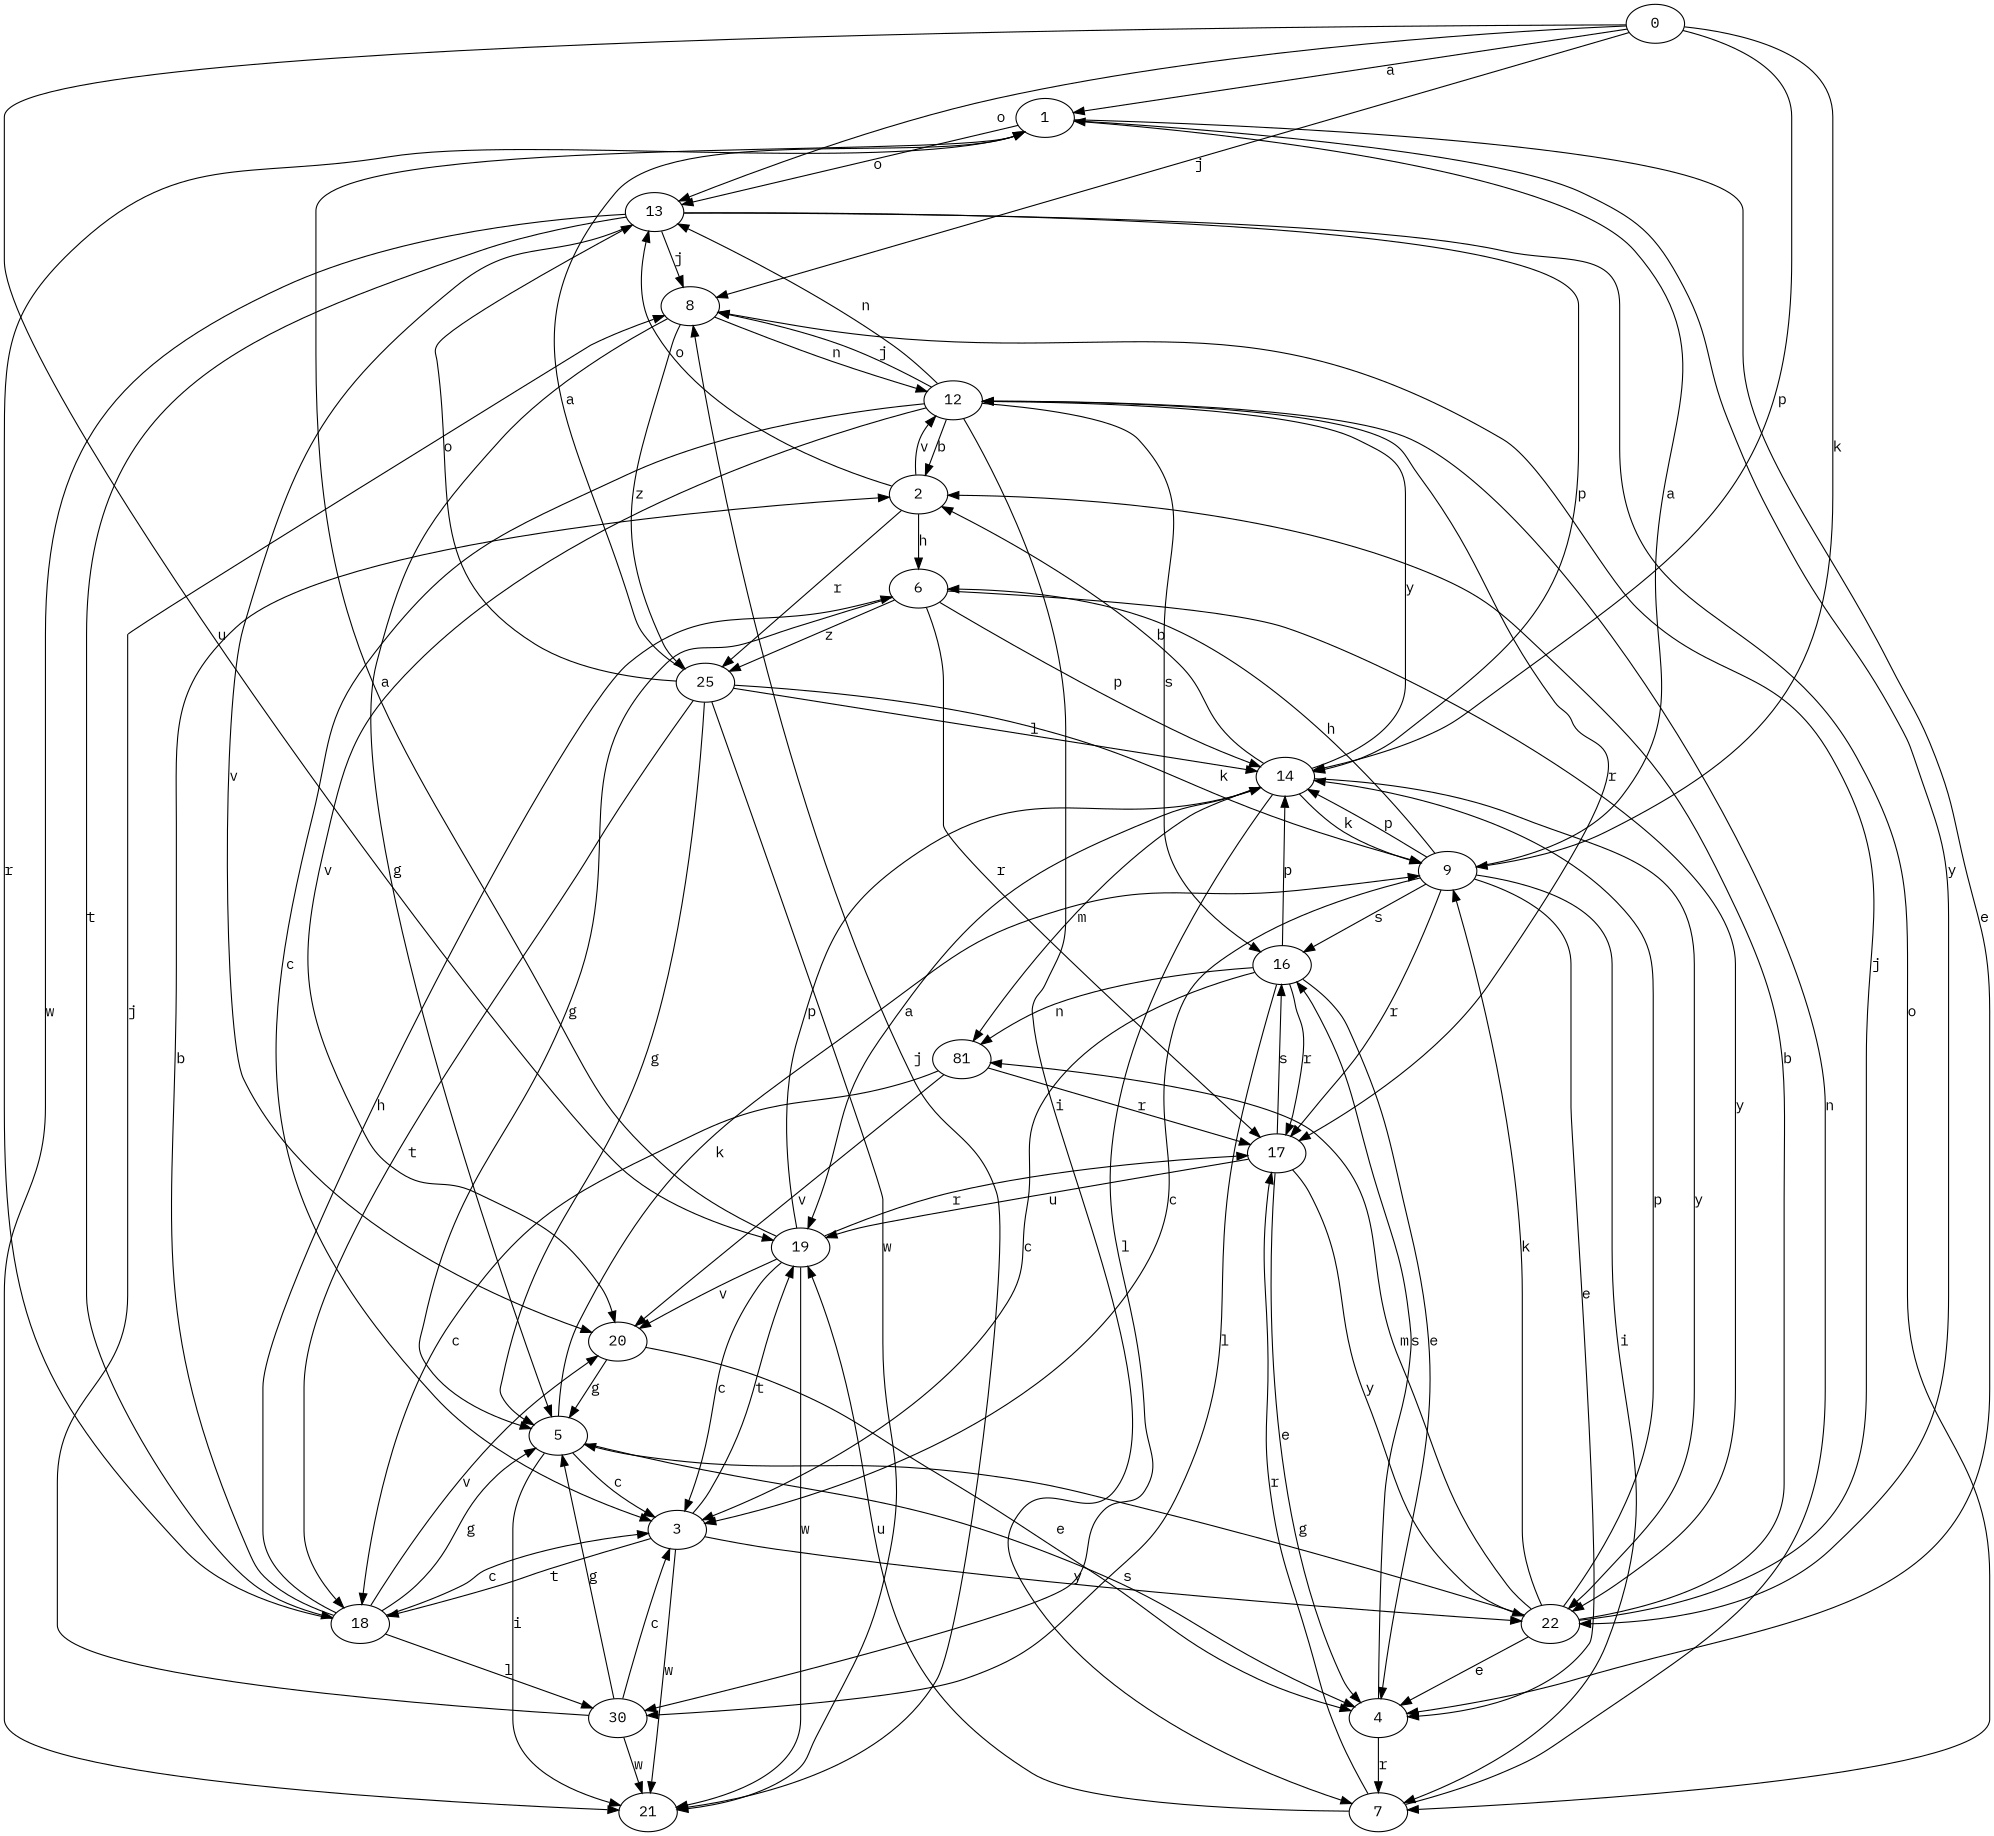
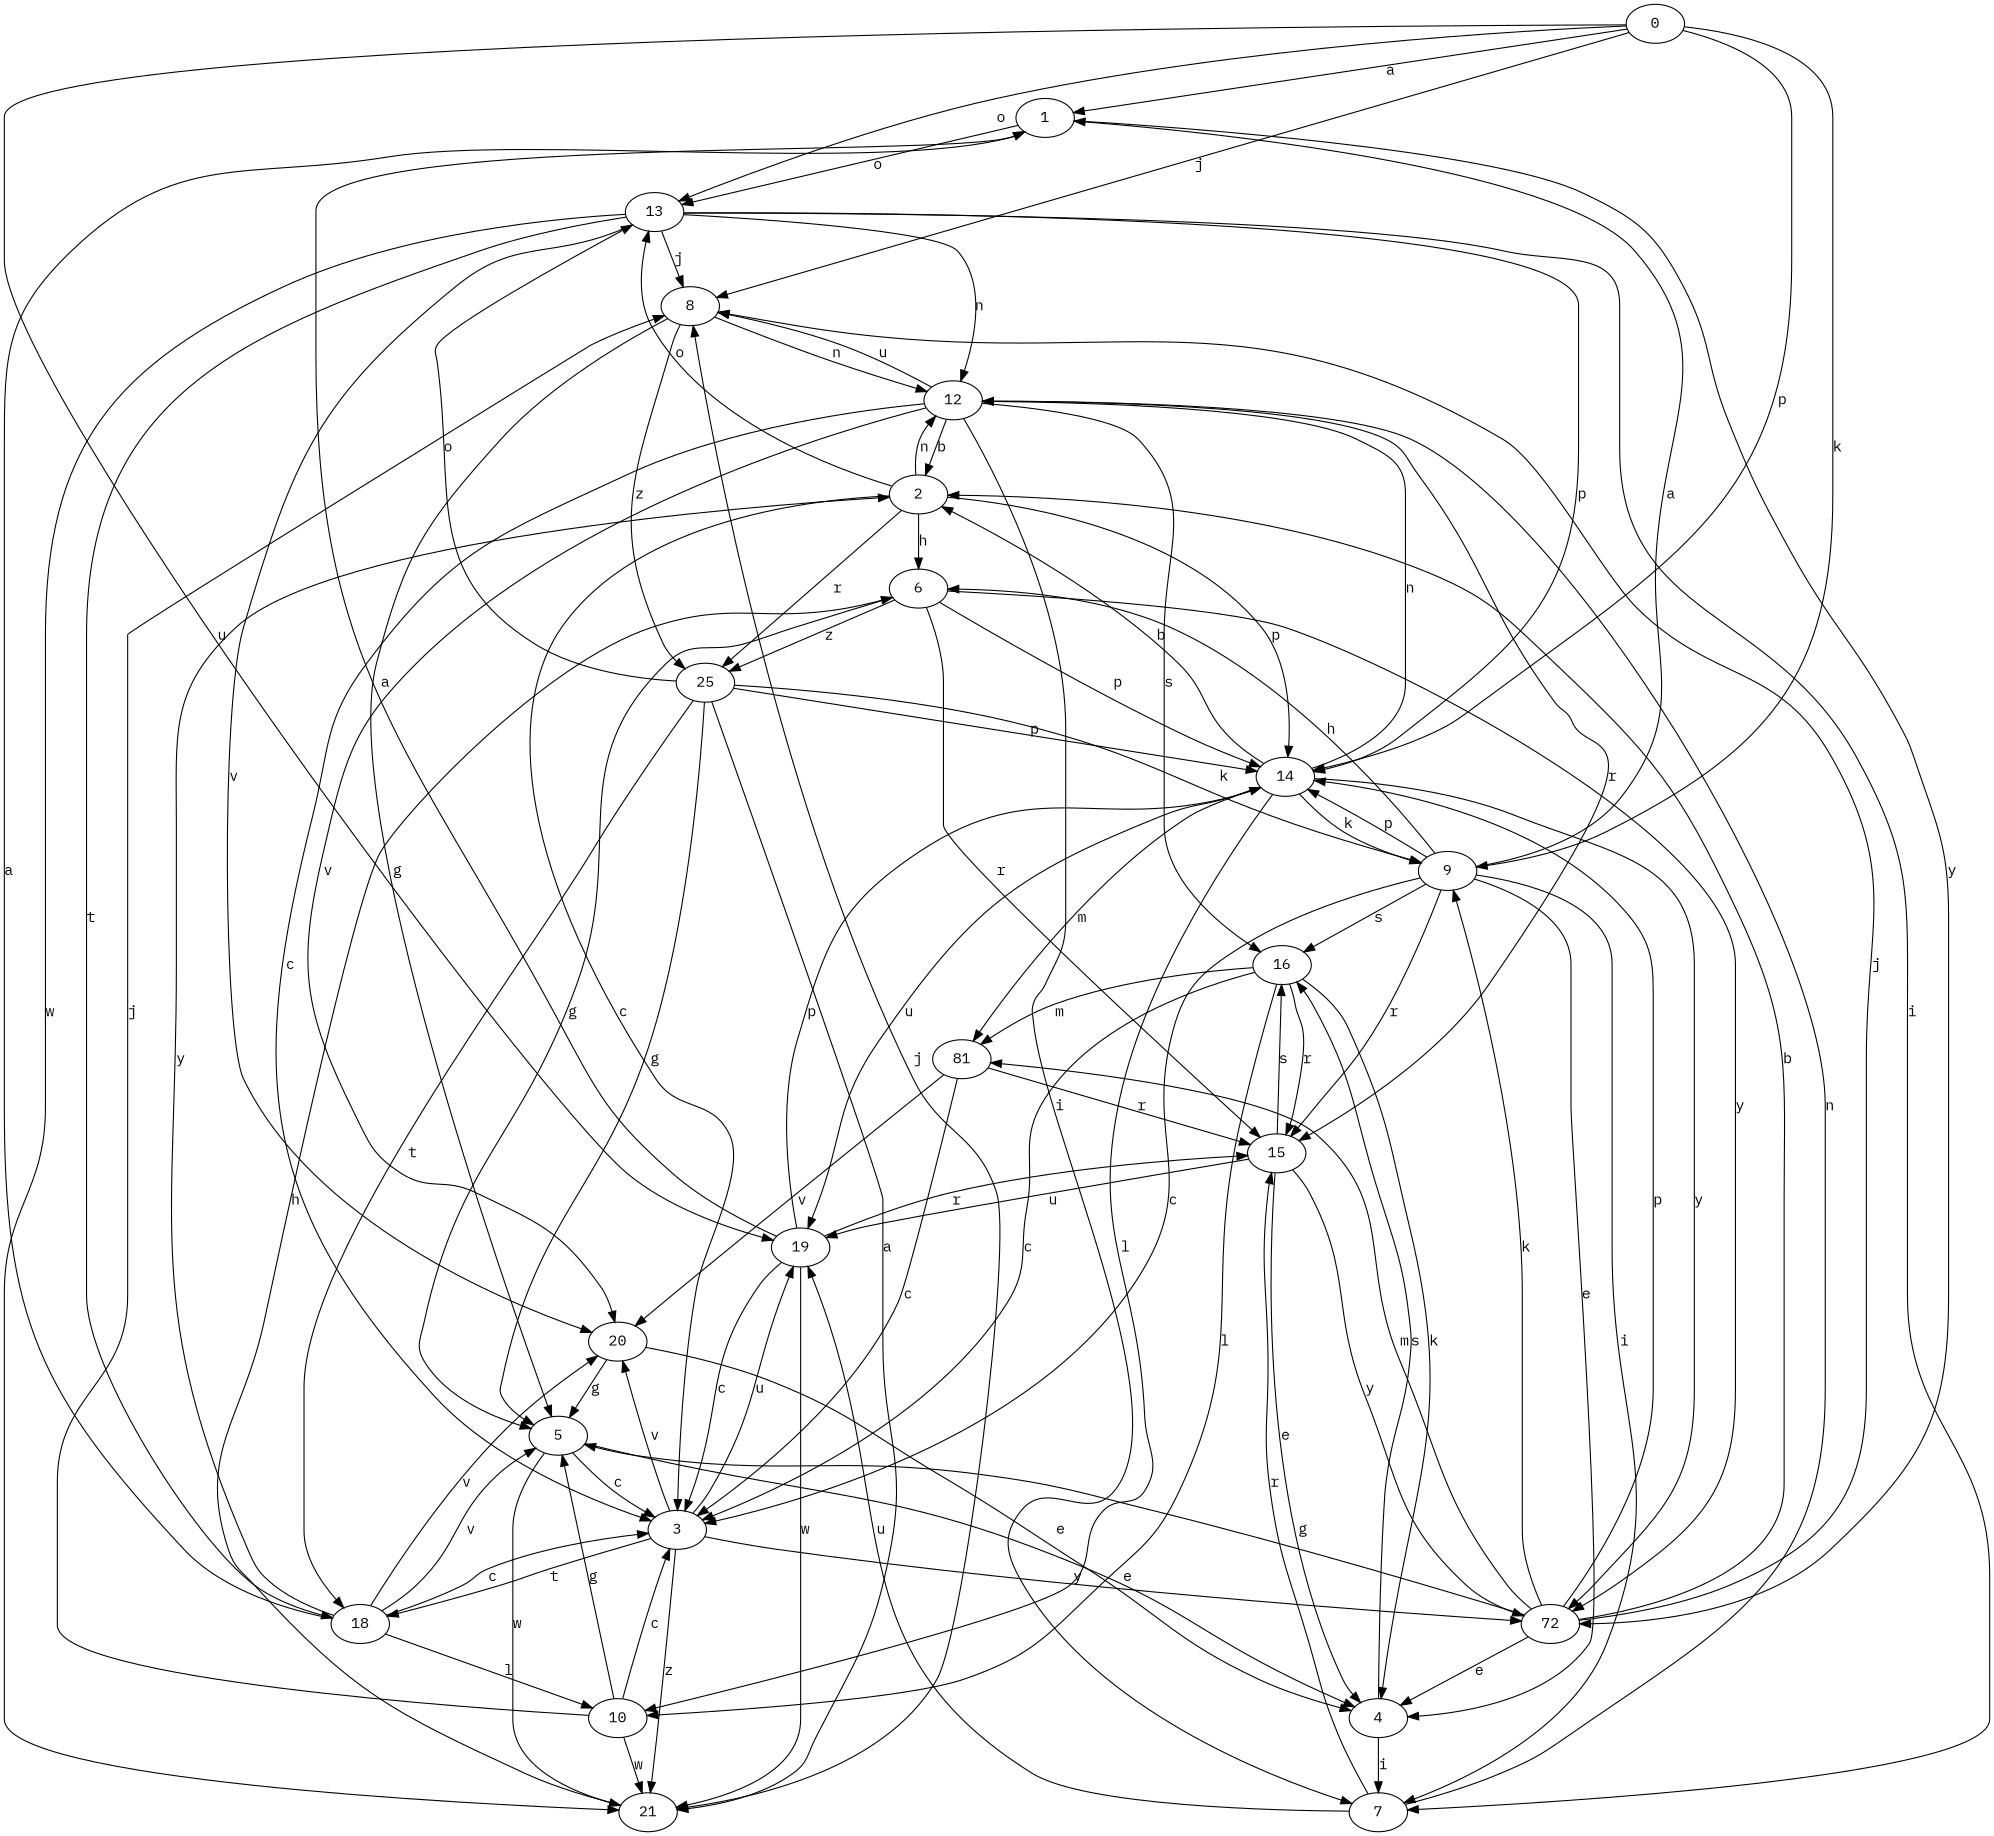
  strict digraph {
    fontname="IBM Plex Mono"
    node [fontname="IBM Plex Mono"]
    edge [fontname="IBM Plex Mono"]
    0
    1
    8
    9
    13
    14
    19
    4
-   22
+   22 [label=72]
    12
    25
    5
-   15 [label=17]
+   15
    3
    6
    7
    16
    18
    21
    20
    2
-   10 [label=30]
+   10
    n23 [label=81]
    0 -> 1 [label=a]
    0 -> 8 [label=j]
    0 -> 9 [label=k]
    0 -> 13 [label=o]
    0 -> 14 [label=p]
    0 -> 19 [label=u]
    1 -> 13 [label=o]
-   1 -> 4 [label=e]
    1 -> 22 [label=y]
    8 -> 12 [label=n]
    8 -> 25 [label=z]
    8 -> 5 [label=g]
    9 -> 1 [label=a]
    9 -> 14 [label=p]
    9 -> 4 [label=e]
    9 -> 15 [label=r]
    9 -> 3 [label=c]
    9 -> 6 [label=h]
    9 -> 7 [label=i]
    9 -> 16 [label=s]
    13 -> 8 [label=j]
    13 -> 14 [label=p]
-   12 -> 13 [label=n]
-   13 -> 7 [label=o]
+   13 -> 12 [label=n]
+   13 -> 7 [label=i]
    13 -> 18 [label=t]
    13 -> 21 [label=w]
    13 -> 20 [label=v]
    14 -> 9 [label=k]
-   14 -> 19 [label=a]
+   14 -> 19 [label=u]
    14 -> 22 [label=y]
-   14 -> 12 [label=y]
+   14 -> 12 [label=n]
    14 -> 2 [label=b]
    14 -> 10 [label=l]
    14 -> n23 [label=m]
    19 -> 1 [label=a]
    19 -> 14 [label=p]
    19 -> 15 [label=r]
    19 -> 3 [label=c]
    19 -> 21 [label=w]
-   19 -> 20 [label=v]
-   4 -> 7 [label=r]
+   3 -> 20 [label=v]
+   4 -> 7 [label=i]
    4 -> 16 [label=s]
    22 -> 8 [label=j]
    22 -> 9 [label=k]
    22 -> 14 [label=p]
    22 -> 4 [label=e]
    22 -> 5 [label=g]
    22 -> 2 [label=b]
    22 -> n23 [label=m]
-   12 -> 8 [label=j]
+   12 -> 8 [label=u]
    12 -> 15 [label=r]
    12 -> 3 [label=c]
    12 -> 7 [label=i]
    12 -> 16 [label=s]
    12 -> 20 [label=v]
    12 -> 2 [label=b]
-   25 -> 1 [label=a]
    25 -> 9 [label=k]
    25 -> 13 [label=o]
-   25 -> 14 [label=l]
+   25 -> 14 [label=p]
    25 -> 5 [label=g]
    25 -> 18 [label=t]
-   25 -> 21 [label=w]
-   5 -> 9 [label=k]
-   5 -> 4 [label=s]
+   25 -> 21 [label=a]
+   5 -> 4 [label=e]
    5 -> 3 [label=c]
-   5 -> 21 [label=i]
+   5 -> 21 [label=w]
    15 -> 19 [label=u]
    15 -> 4 [label=e]
    15 -> 22 [label=y]
    15 -> 16 [label=s]
-   3 -> 19 [label=t]
+   3 -> 19 [label=u]
    3 -> 22 [label=y]
    3 -> 18 [label=t]
-   3 -> 21 [label=w]
+   3 -> 21 [label=z]
    6 -> 14 [label=p]
    6 -> 22 [label=y]
    6 -> 25 [label=z]
    6 -> 5 [label=g]
    6 -> 15 [label=r]
    7 -> 19 [label=u]
    7 -> 12 [label=n]
    7 -> 15 [label=r]
-   16 -> 4 [label=e]
+   16 -> 4 [label=k]
    16 -> 15 [label=r]
    16 -> 3 [label=c]
    16 -> 10 [label=l]
-   16 -> n23 [label=n]
-   18 -> 1 [label=r]
-   18 -> 5 [label=g]
+   16 -> n23 [label=m]
+   18 -> 1 [label=a]
+   18 -> 5 [label=v]
    18 -> 3 [label=c]
    18 -> 20 [label=v]
-   18 -> 2 [label=b]
+   18 -> 2 [label=y]
    18 -> 10 [label=l]
    21 -> 8 [label=j]
-   18 -> 6 [label=h]
+   21 -> 6 [label=h]
    20 -> 4 [label=e]
    20 -> 5 [label=g]
    2 -> 13 [label=o]
-   16 -> 14 [label=p]
-   2 -> 12 [label=v]
+   2 -> 14 [label=p]
+   2 -> 12 [label=n]
    2 -> 25 [label=r]
+   2 -> 3 [label=c]
    2 -> 6 [label=h]
    10 -> 8 [label=j]
    10 -> 5 [label=g]
    10 -> 3 [label=c]
    10 -> 21 [label=w]
    n23 -> 15 [label=r]
-   n23 -> 18 [label=c]
+   n23 -> 3 [label=c]
    n23 -> 20 [label=v]
  }
